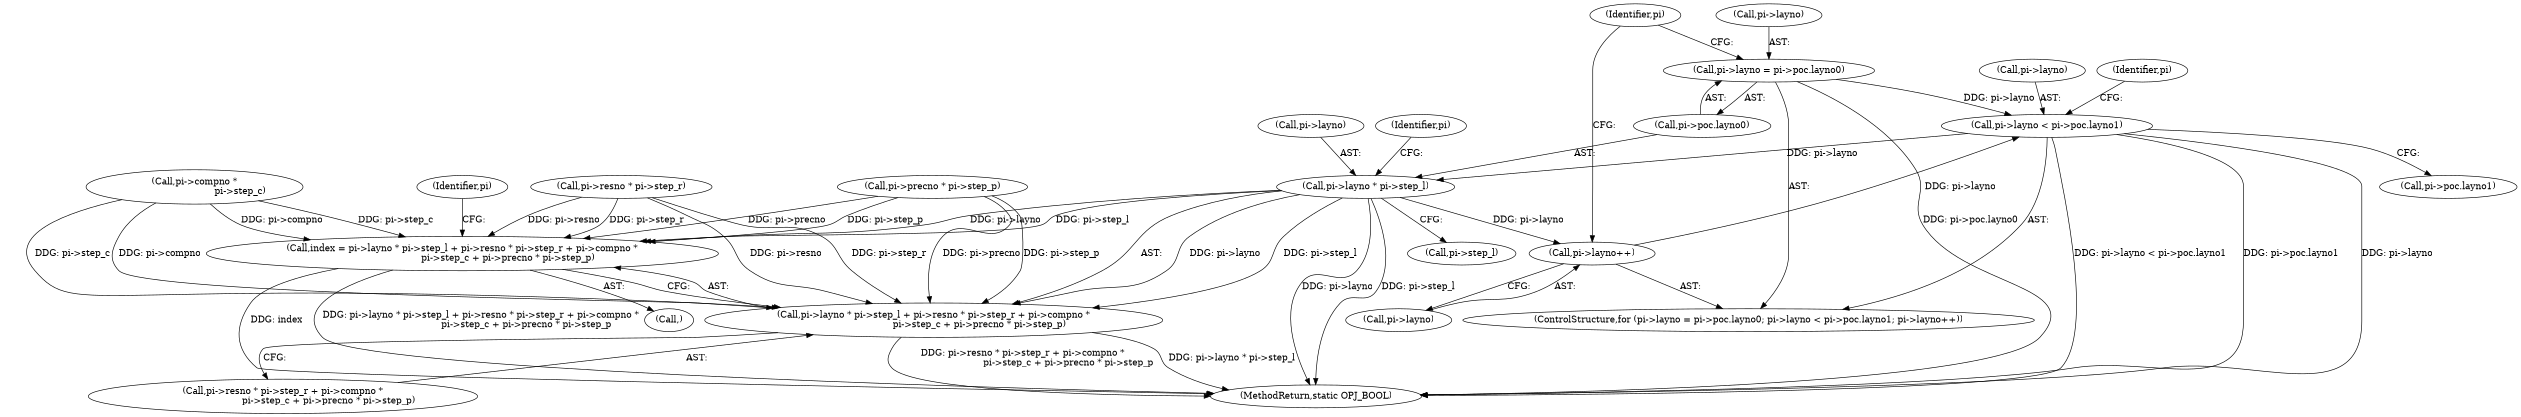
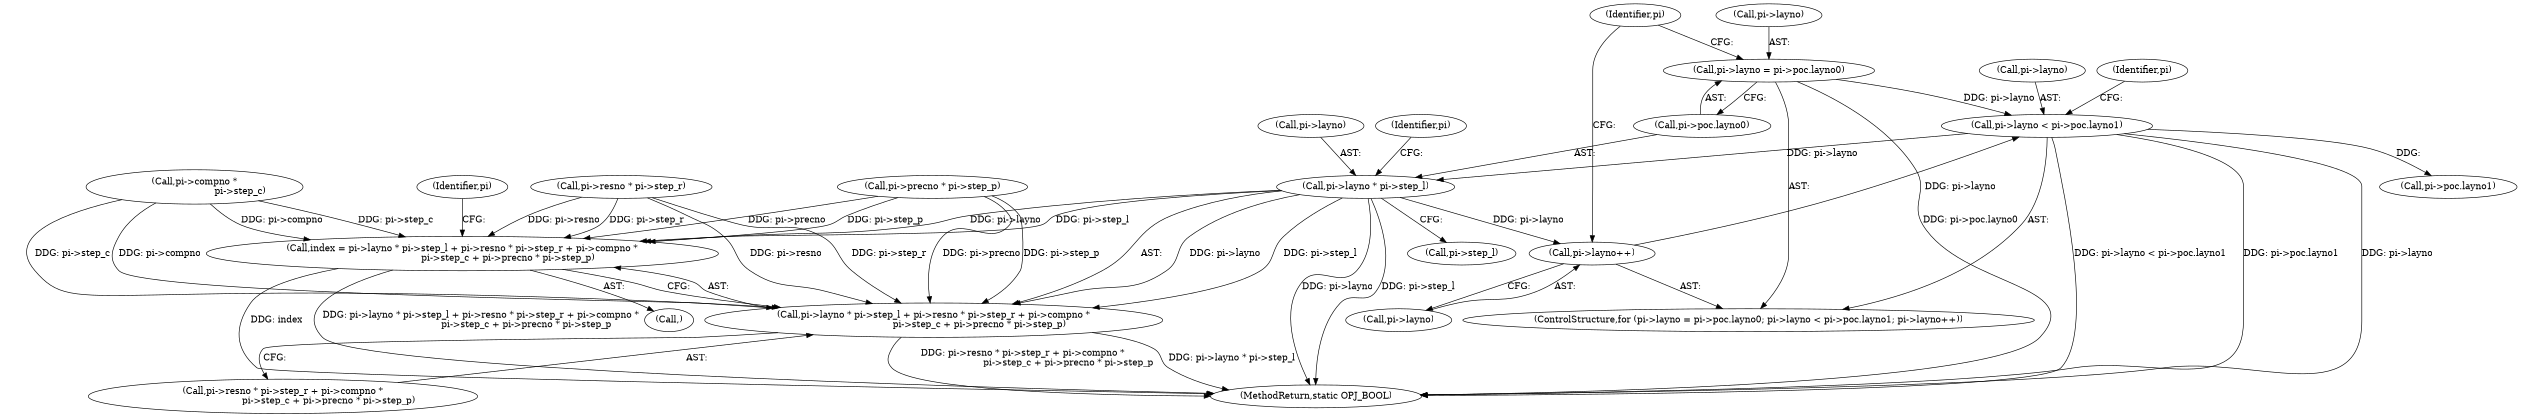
  digraph {
    n1 [label="(Call,pi->layno = pi->poc.layno0)"]
    n2 [label="(Call,pi->layno < pi->poc.layno1)"]
    n3 [label="(ControlStructure,for (pi->layno = pi->poc.layno0; pi->layno < pi->poc.layno1; pi->layno++))"]
    n4 [label="(MethodReturn,static OPJ_BOOL)"]
    n5 [label="(Call,pi->poc.layno0)"]
    n6 [label="(Call,pi->layno * pi->step_l)"]
    n7 [label="(Call,pi->poc.layno1)"]
    n8 [label="(Call,pi->layno++)"]
    n9 [label="(Call,index = pi->layno * pi->step_l + pi->resno * pi->step_r + pi->compno *\n                                pi->step_c + pi->precno * pi->step_p)"]
    n10 [label="(Call,pi->layno * pi->step_l + pi->resno * pi->step_r + pi->compno *\n                                pi->step_c + pi->precno * pi->step_p)"]
    n11 [label="(Call,pi->step_l)"]
    n12 [label="(Call,pi->layno)"]
    n13 [label="(Call,)"]
    n14 [label="(Call,pi->resno * pi->step_r + pi->compno *\n                                pi->step_c + pi->precno * pi->step_p)"]
    n15 [label="(Identifier,pi)"]
    n16 [label="(Call,pi->precno * pi->step_p)"]
    n17 [label="(Call,pi->layno)"]
    n18 [label="(Call,pi->layno)"]
    n19 [label="(Identifier,pi)"]
    n20 [label="(Call,pi->compno *\n                                pi->step_c)"]
    n21 [label="(Identifier,pi)"]
    n22 [label="(Identifier,pi)"]
    n23 [label="(Call,pi->resno * pi->step_r)"]
    n24 [label="(Call,pi->layno)"]
    n1 -> n2 [label="DDG: pi->layno"]
    n1 -> n3 [label="AST: "]
    n1 -> n4 [label="DDG: pi->poc.layno0"]
-   n1 -> n5 [label="AST: "]
+   n1 -> n5 [label="CFG: "]
    n2 -> n3 [label="AST: "]
    n2 -> n4 [label="DDG: pi->layno < pi->poc.layno1"]
    n2 -> n4 [label="DDG: pi->poc.layno1"]
    n2 -> n4 [label="DDG: pi->layno"]
    n2 -> n6 [label="DDG: pi->layno"]
-   n2 -> n7 [label="CFG: "]
+   n2 -> n7 [label="DDG: "]
    n5 -> n1 [label="AST: "]
    n5 -> n6 [label="AST: "]
    n6 -> n4 [label="DDG: pi->step_l"]
    n6 -> n4 [label="DDG: pi->layno"]
    n6 -> n8 [label="DDG: pi->layno"]
    n6 -> n9 [label="DDG: pi->layno"]
    n6 -> n9 [label="DDG: pi->step_l"]
    n6 -> n10 [label="AST: "]
    n6 -> n10 [label="DDG: pi->layno"]
    n6 -> n10 [label="DDG: pi->step_l"]
    n6 -> n11 [label="CFG: "]
    n8 -> n2 [label="DDG: pi->layno"]
    n8 -> n3 [label="AST: "]
    n8 -> n12 [label="CFG: "]
    n9 -> n4 [label="DDG: index"]
    n9 -> n4 [label="DDG: pi->layno * pi->step_l + pi->resno * pi->step_r + pi->compno *\n                                pi->step_c + pi->precno * pi->step_p"]
    n9 -> n10 [label="CFG: "]
    n9 -> n13 [label="AST: "]
    n10 -> n4 [label="DDG: pi->resno * pi->step_r + pi->compno *\n                                pi->step_c + pi->precno * pi->step_p"]
    n10 -> n4 [label="DDG: pi->layno * pi->step_l"]
    n10 -> n9 [label="AST: "]
    n10 -> n14 [label="CFG: "]
    n12 -> n8 [label="AST: "]
    n14 -> n10 [label="AST: "]
    n15 -> n9 [label="CFG: "]
    n16 -> n9 [label="DDG: pi->precno"]
    n16 -> n9 [label="DDG: pi->step_p"]
    n16 -> n10 [label="DDG: pi->precno"]
    n16 -> n10 [label="DDG: pi->step_p"]
    n17 -> n6 [label="AST: "]
    n18 -> n1 [label="AST: "]
    n19 -> n1 [label="CFG: "]
    n19 -> n8 [label="CFG: "]
    n20 -> n9 [label="DDG: pi->compno"]
    n20 -> n9 [label="DDG: pi->step_c"]
    n20 -> n10 [label="DDG: pi->compno"]
    n20 -> n10 [label="DDG: pi->step_c"]
    n21 -> n6 [label="CFG: "]
    n22 -> n2 [label="CFG: "]
    n23 -> n9 [label="DDG: pi->resno"]
    n23 -> n9 [label="DDG: pi->step_r"]
    n23 -> n10 [label="DDG: pi->resno"]
    n23 -> n10 [label="DDG: pi->step_r"]
    n24 -> n2 [label="AST: "]
  }
